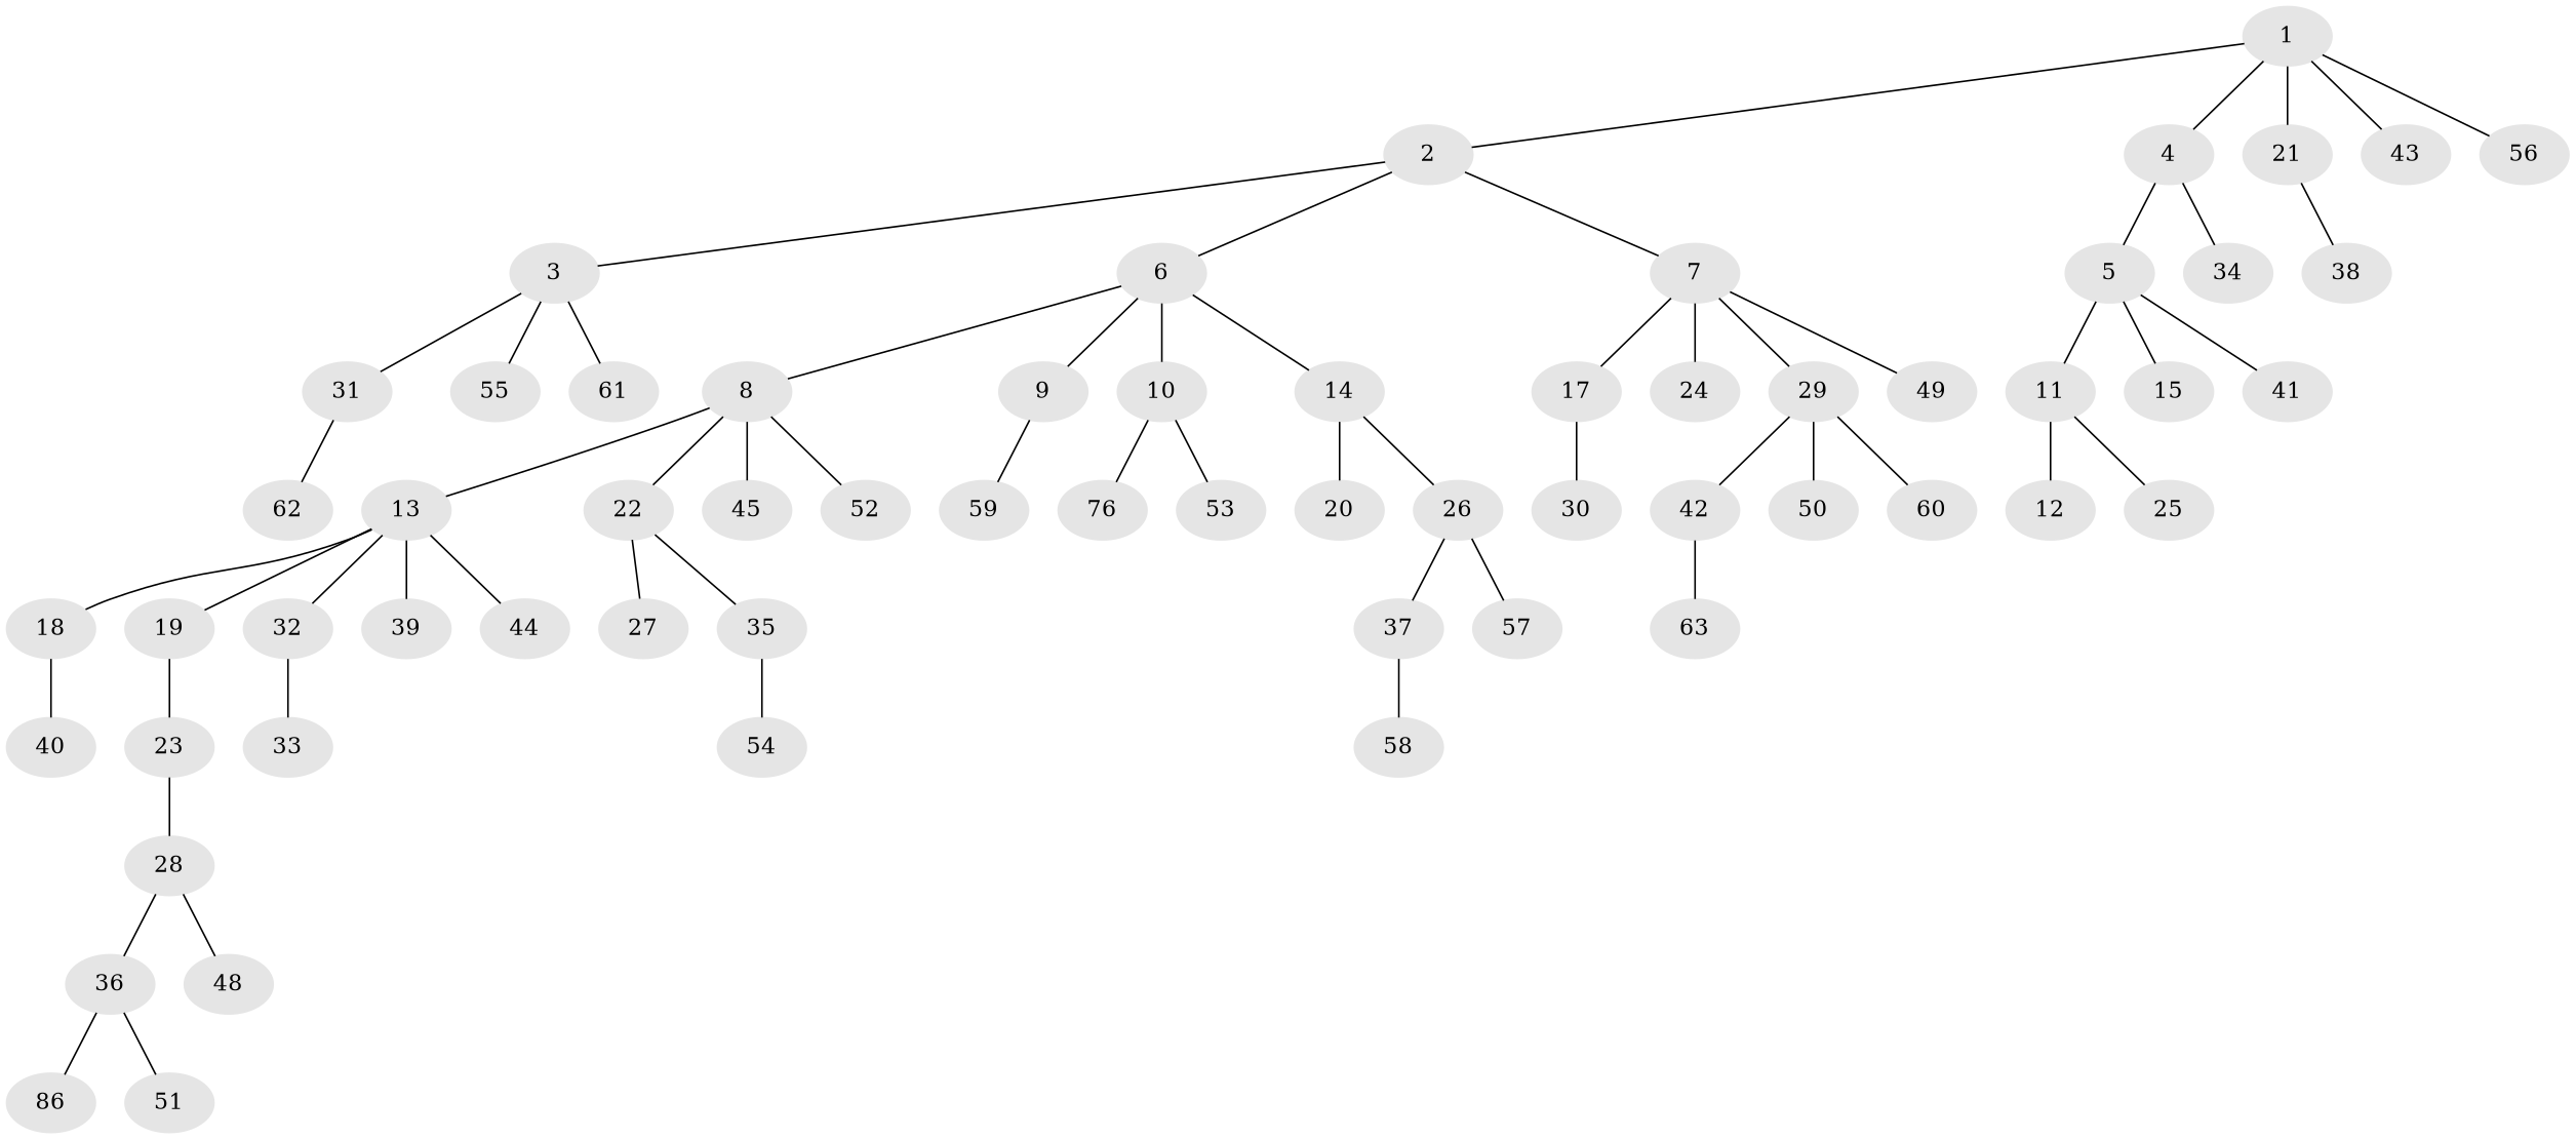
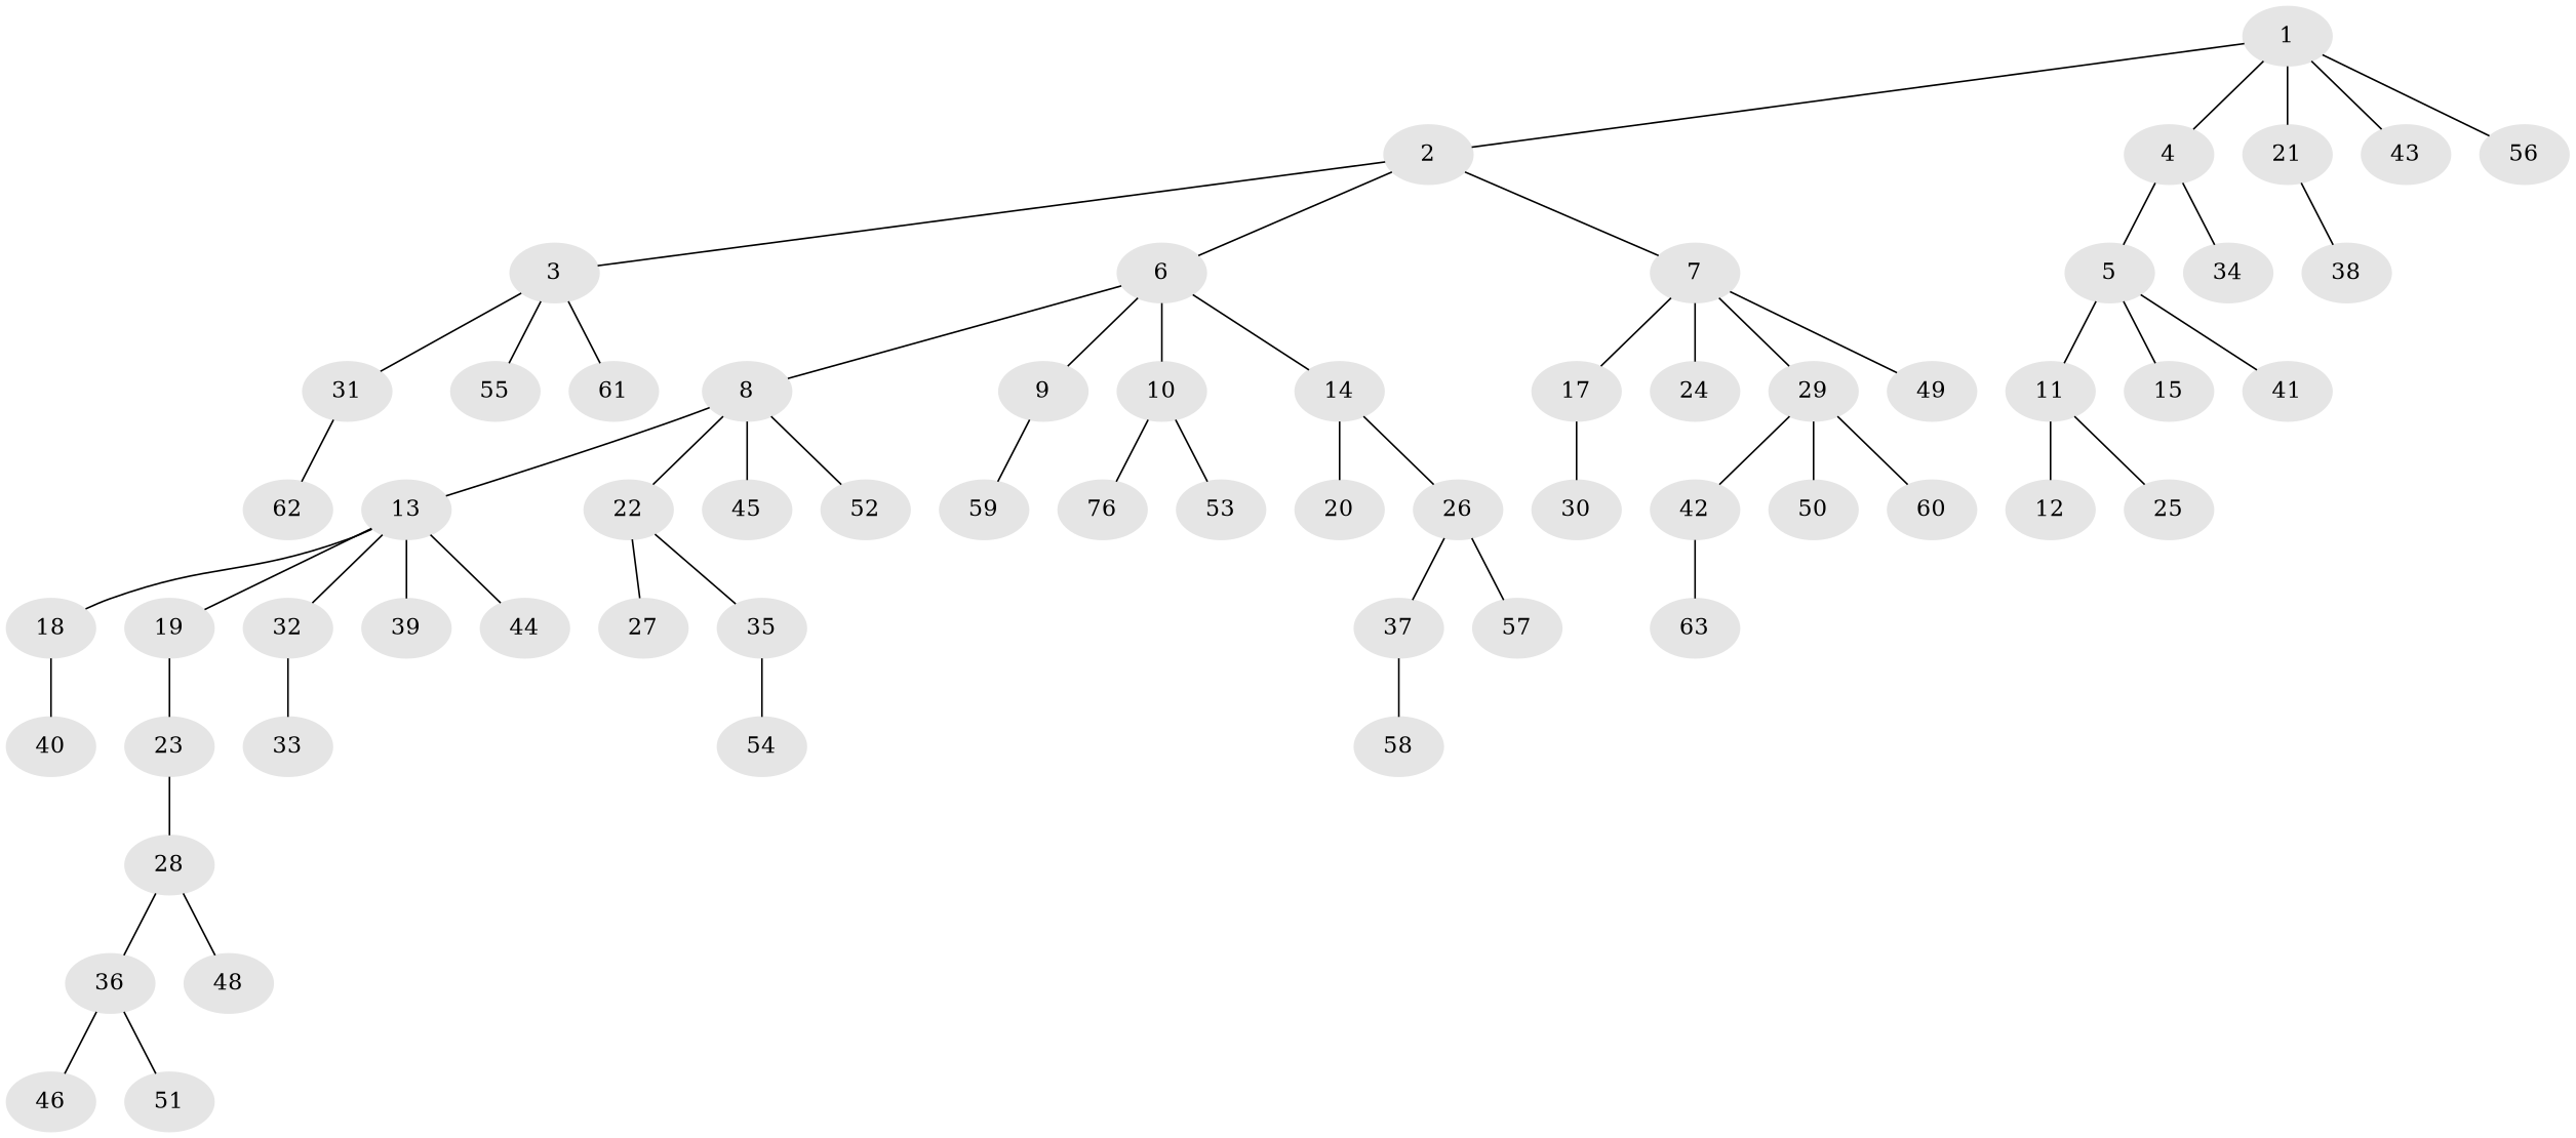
  graph {
    node [color=gray90 style=filled]
    1
    2
    4
    21
    43
    56
    3
    6
    7
    5
    34
    38
    31
    55
    61
    8
    9
    10
    14
    17
    24
    29
    49
    62
    11
    15
    41
    12
    25
    13
    22
    45
    52
    59
    n35 [label=76]
    53
    20
    26
    30
    42
    50
    60
    18
    19
    32
    39
    44
    27
    35
    40
    23
    33
    37
    57
    28
    54
    36
    48
    58
-   46 [label=86]
+   46
    51
    63
    1 -- 2
    1 -- 4
    1 -- 21
    1 -- 43
    1 -- 56
    2 -- 3
    2 -- 6
    2 -- 7
    4 -- 5
    4 -- 34
    21 -- 38
    3 -- 31
    3 -- 55
    3 -- 61
    6 -- 8
    6 -- 9
    6 -- 10
    6 -- 14
    7 -- 17
    7 -- 24
    7 -- 29
    7 -- 49
    5 -- 11
    5 -- 15
    5 -- 41
    31 -- 62
    8 -- 13
    8 -- 22
    8 -- 45
    8 -- 52
    9 -- 59
    10 -- n35
    10 -- 53
    14 -- 20
    14 -- 26
    17 -- 30
    29 -- 42
    29 -- 50
    29 -- 60
    11 -- 12
    11 -- 25
    13 -- 18
    13 -- 19
    13 -- 32
    13 -- 39
    13 -- 44
    22 -- 27
    22 -- 35
    26 -- 37
    26 -- 57
    42 -- 63
    18 -- 40
    19 -- 23
    32 -- 33
    35 -- 54
    23 -- 28
    37 -- 58
    28 -- 36
    28 -- 48
    36 -- 46
    36 -- 51
  }
